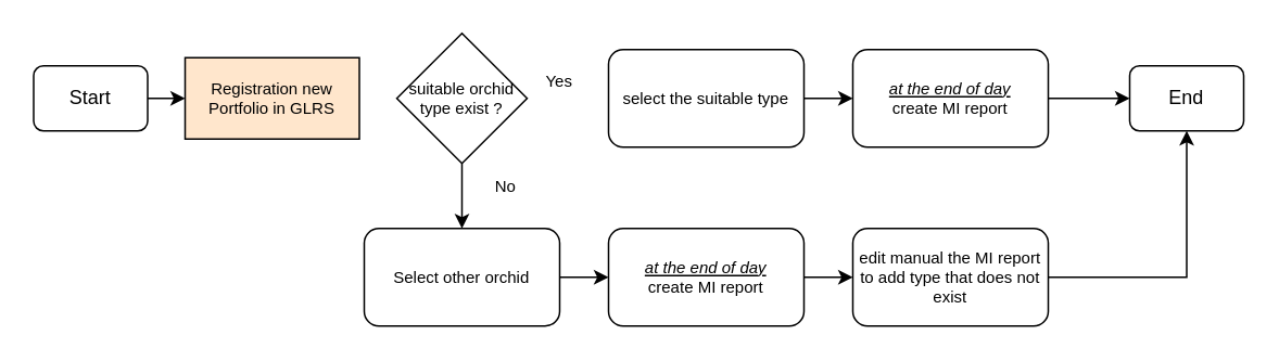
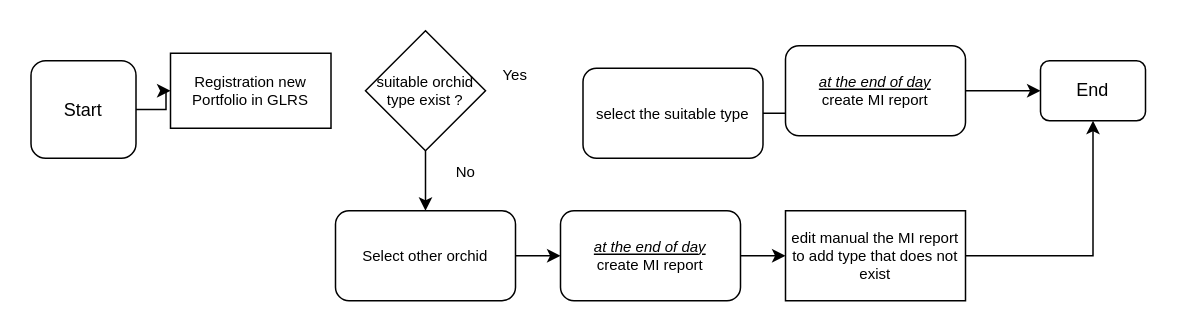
  <mxCell id="0" />
  <mxCell id="1" parent="0" />
  <mxCell id="2" value="" style="edgeStyle=orthogonalEdgeStyle;rounded=0;orthogonalLoop=1;jettySize=auto;html=1;fontSize=10;" parent="1" source="3" target="4" edge="1"><mxGeometry relative="1" as="geometry" /></mxCell>
- <mxCell id="3" value="Start" style="rounded=1;whiteSpace=wrap;html=1;" parent="1" vertex="1"><mxGeometry x="20" y="40" width="70" height="40" as="geometry" /></mxCell>
- <mxCell id="4" value="Registration new Portfolio in GLRS" style="rounded=0;whiteSpace=wrap;html=1;fontSize=10;fillColor=#ffe6cc;" parent="1" vertex="1"><mxGeometry x="113" y="35" width="107" height="50" as="geometry" /></mxCell>
+ <mxCell id="3" value="Start" style="rounded=1;whiteSpace=wrap;html=1;" parent="1" vertex="1"><mxGeometry x="20" y="40" width="70" height="65" as="geometry" /></mxCell>
+ <mxCell id="4" value="Registration new Portfolio in GLRS" style="rounded=0;whiteSpace=wrap;html=1;fontSize=10;" parent="1" vertex="1"><mxGeometry x="113" y="35" width="107" height="50" as="geometry" /></mxCell>
  <mxCell id="5" value="" style="edgeStyle=orthogonalEdgeStyle;rounded=0;orthogonalLoop=1;jettySize=auto;html=1;fontSize=10;" parent="1" source="6" target="13" edge="1"><mxGeometry relative="1" as="geometry" /></mxCell>
  <mxCell id="6" value="&lt;span style=&quot;white-space: normal&quot;&gt;suitable orchid type exist ?&lt;/span&gt;" style="rhombus;whiteSpace=wrap;html=1;fontSize=10;" parent="1" vertex="1"><mxGeometry x="243" y="20" width="80" height="80" as="geometry" /></mxCell>
  <mxCell id="7" value="" style="edgeStyle=orthogonalEdgeStyle;rounded=0;orthogonalLoop=1;jettySize=auto;html=1;fontSize=10;" parent="1" source="8" target="17" edge="1"><mxGeometry relative="1" as="geometry" /></mxCell>
- <mxCell id="8" value="select the suitable type" style="rounded=1;whiteSpace=wrap;html=1;fontSize=10;" parent="1" vertex="1"><mxGeometry x="373" y="30" width="120" height="60" as="geometry" /></mxCell>
+ <mxCell id="8" value="select the suitable type" style="rounded=1;whiteSpace=wrap;html=1;fontSize=10;" parent="1" vertex="1"><mxGeometry x="388" y="45" width="120" height="60" as="geometry" /></mxCell>
  <mxCell id="9" value="" style="edgeStyle=orthogonalEdgeStyle;rounded=0;orthogonalLoop=1;jettySize=auto;html=1;fontSize=10;" parent="1" source="10" target="15" edge="1"><mxGeometry relative="1" as="geometry" /></mxCell>
  <mxCell id="10" value="&lt;u&gt;&lt;i&gt;at the end of day&lt;br&gt;&lt;/i&gt;&lt;/u&gt;create MI report" style="rounded=1;whiteSpace=wrap;html=1;fontSize=10;" parent="1" vertex="1"><mxGeometry x="373" y="140" width="120" height="60" as="geometry" /></mxCell>
  <mxCell id="11" value="End" style="rounded=1;whiteSpace=wrap;html=1;" parent="1" vertex="1"><mxGeometry x="693" y="40" width="70" height="40" as="geometry" /></mxCell>
  <mxCell id="12" value="" style="edgeStyle=orthogonalEdgeStyle;rounded=0;orthogonalLoop=1;jettySize=auto;html=1;fontSize=10;" parent="1" source="13" target="10" edge="1"><mxGeometry relative="1" as="geometry" /></mxCell>
  <mxCell id="13" value="Select other orchid" style="rounded=1;whiteSpace=wrap;html=1;fontSize=10;" parent="1" vertex="1"><mxGeometry x="223" y="140" width="120" height="60" as="geometry" /></mxCell>
  <mxCell id="14" value="" style="edgeStyle=orthogonalEdgeStyle;rounded=0;orthogonalLoop=1;jettySize=auto;html=1;fontSize=10;entryX=0.5;entryY=1;entryDx=0;entryDy=0;" parent="1" source="15" target="11" edge="1"><mxGeometry relative="1" as="geometry"><mxPoint x="673" y="180" as="targetPoint" /></mxGeometry></mxCell>
- <mxCell id="15" value="edit manual the MI report to add type that does not exist" style="rounded=1;whiteSpace=wrap;html=1;fontSize=10;" parent="1" vertex="1"><mxGeometry x="523" y="140" width="120" height="60" as="geometry" /></mxCell>
+ <mxCell id="15" value="edit manual the MI report to add type that does not exist" style="whiteSpace=wrap;html=1;fontSize=10;rounded=0;" parent="1" vertex="1"><mxGeometry x="523" y="140" width="120" height="60" as="geometry" /></mxCell>
  <mxCell id="16" value="" style="edgeStyle=orthogonalEdgeStyle;rounded=0;orthogonalLoop=1;jettySize=auto;html=1;fontSize=10;" parent="1" source="17" target="11" edge="1"><mxGeometry relative="1" as="geometry" /></mxCell>
  <mxCell id="17" value="&lt;u&gt;&lt;i&gt;at the end of day&lt;/i&gt;&lt;/u&gt;&lt;br&gt;create MI report" style="rounded=1;whiteSpace=wrap;html=1;fontSize=10;" parent="1" vertex="1"><mxGeometry x="523" y="30" width="120" height="60" as="geometry" /></mxCell>
  <mxCell id="18" value="Yes" style="text;html=1;strokeColor=none;fillColor=none;align=center;verticalAlign=middle;whiteSpace=wrap;rounded=0;fontSize=10;" parent="1" vertex="1"><mxGeometry x="323" y="39" width="40" height="20" as="geometry" /></mxCell>
  <mxCell id="19" value="No" style="text;html=1;strokeColor=none;fillColor=none;align=center;verticalAlign=middle;whiteSpace=wrap;rounded=0;fontSize=10;" parent="1" vertex="1"><mxGeometry x="290" y="104" width="40" height="20" as="geometry" /></mxCell>
